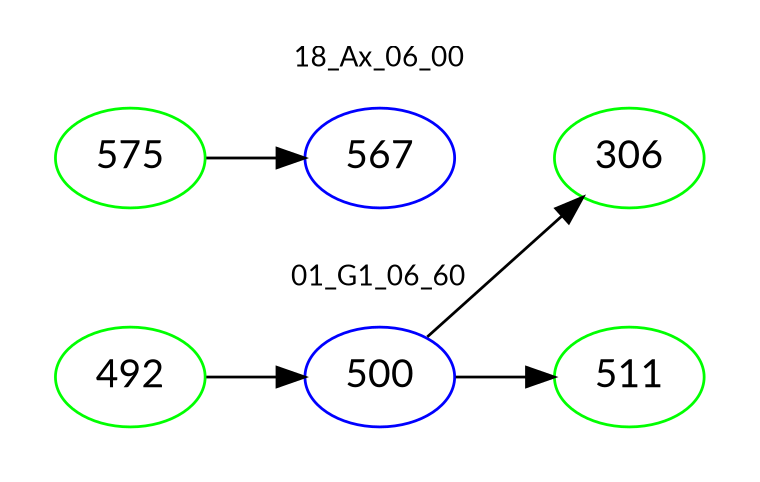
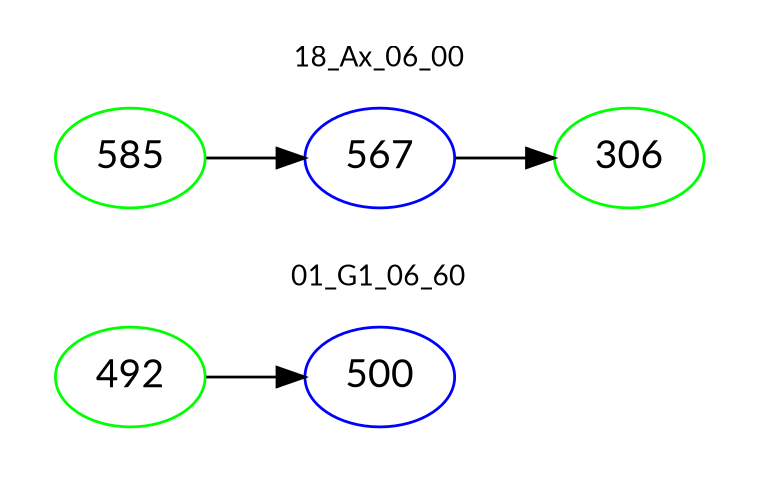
  digraph {
    fontname=Lato
    rankdir=LR
    node [color=green fontname=Lato]
    edge [color=black fontname=Lato]
-   n1 [label=575]
+   n1 [label=585]
    n2 [color=blue label=567]
    n3 [label=306]
    n4 [label=492]
    n5 [color=blue label=500]
-   n6 [label=511]
    subgraph cluster_1 {
      color=white
      fontsize=10
      label="18_Ax_06_00"
      n1
      n2
      n3
    }
    subgraph cluster_2 {
      color=white
      fontsize=10
      label="01_G1_06_60"
      n4
      n5
-     n6
    }
    n1 -> n2
-   n5 -> n3
+   n2 -> n3
    n4 -> n5
-   n5 -> n6
  }
